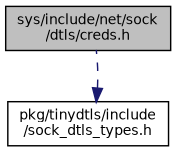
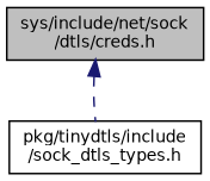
  digraph {
    node [color=black fontname=Helvetica fontsize=10 shape=record style=filled]
    n1 [fillcolor=grey75 fontcolor=black height=0.2 label="sys/include/net/sock\l/dtls/creds.h" width=0.4]
    n2 [fillcolor=white height=0.2 label="pkg/tinydtls/include\l/sock_dtls_types.h" width=0.4]
-   n2 -> n1 [color=midnightblue dir=back fontname=Helvetica fontsize=10 labelfontname=Helvetica labelfontsize=10 style=dashed]
+   n1 -> n2 [color=midnightblue dir=back fontname=Helvetica fontsize=10 labelfontname=Helvetica labelfontsize=10 style=dashed]
  }
